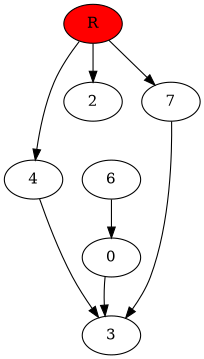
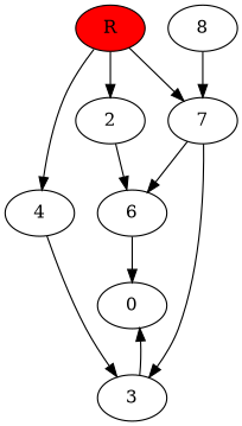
  digraph {
    n1 [label=0]
    2
    6
    3
    4
    7
+   8
    R [fillcolor="#ff0000" style=filled]
+   2 -> 6
    6 -> n1
-   n1 -> 3
+   3 -> n1
    4 -> 3
+   7 -> 6
    7 -> 3
+   8 -> 7
    R -> 2
    R -> 4
    R -> 7
  }
